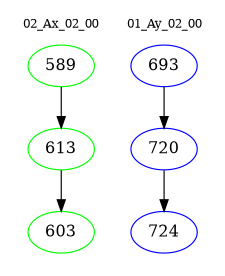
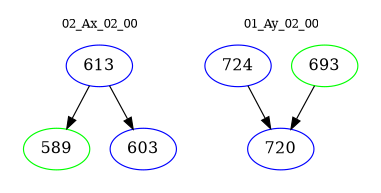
  digraph {
    node [color=blue]
    edge [color=black]
    n1 [color=green label=589]
-   n2 [color=green label=613]
-   n3 [color=green label=603]
-   n4 [label=693]
+   n2 [label=613]
+   n3 [label=603]
+   n4 [color=green label=693]
    n5 [label=720]
    n6 [label=724]
    subgraph cluster_1 {
      color=white
      fontsize=10
      label="02_Ax_02_00"
      n1
      n2
      n3
    }
    subgraph cluster_2 {
      color=white
      fontsize=10
      label="01_Ay_02_00"
      n4
      n5
      n6
    }
-   n1 -> n2
+   n2 -> n1
    n2 -> n3
    n4 -> n5
-   n5 -> n6
+   n6 -> n5
  }
